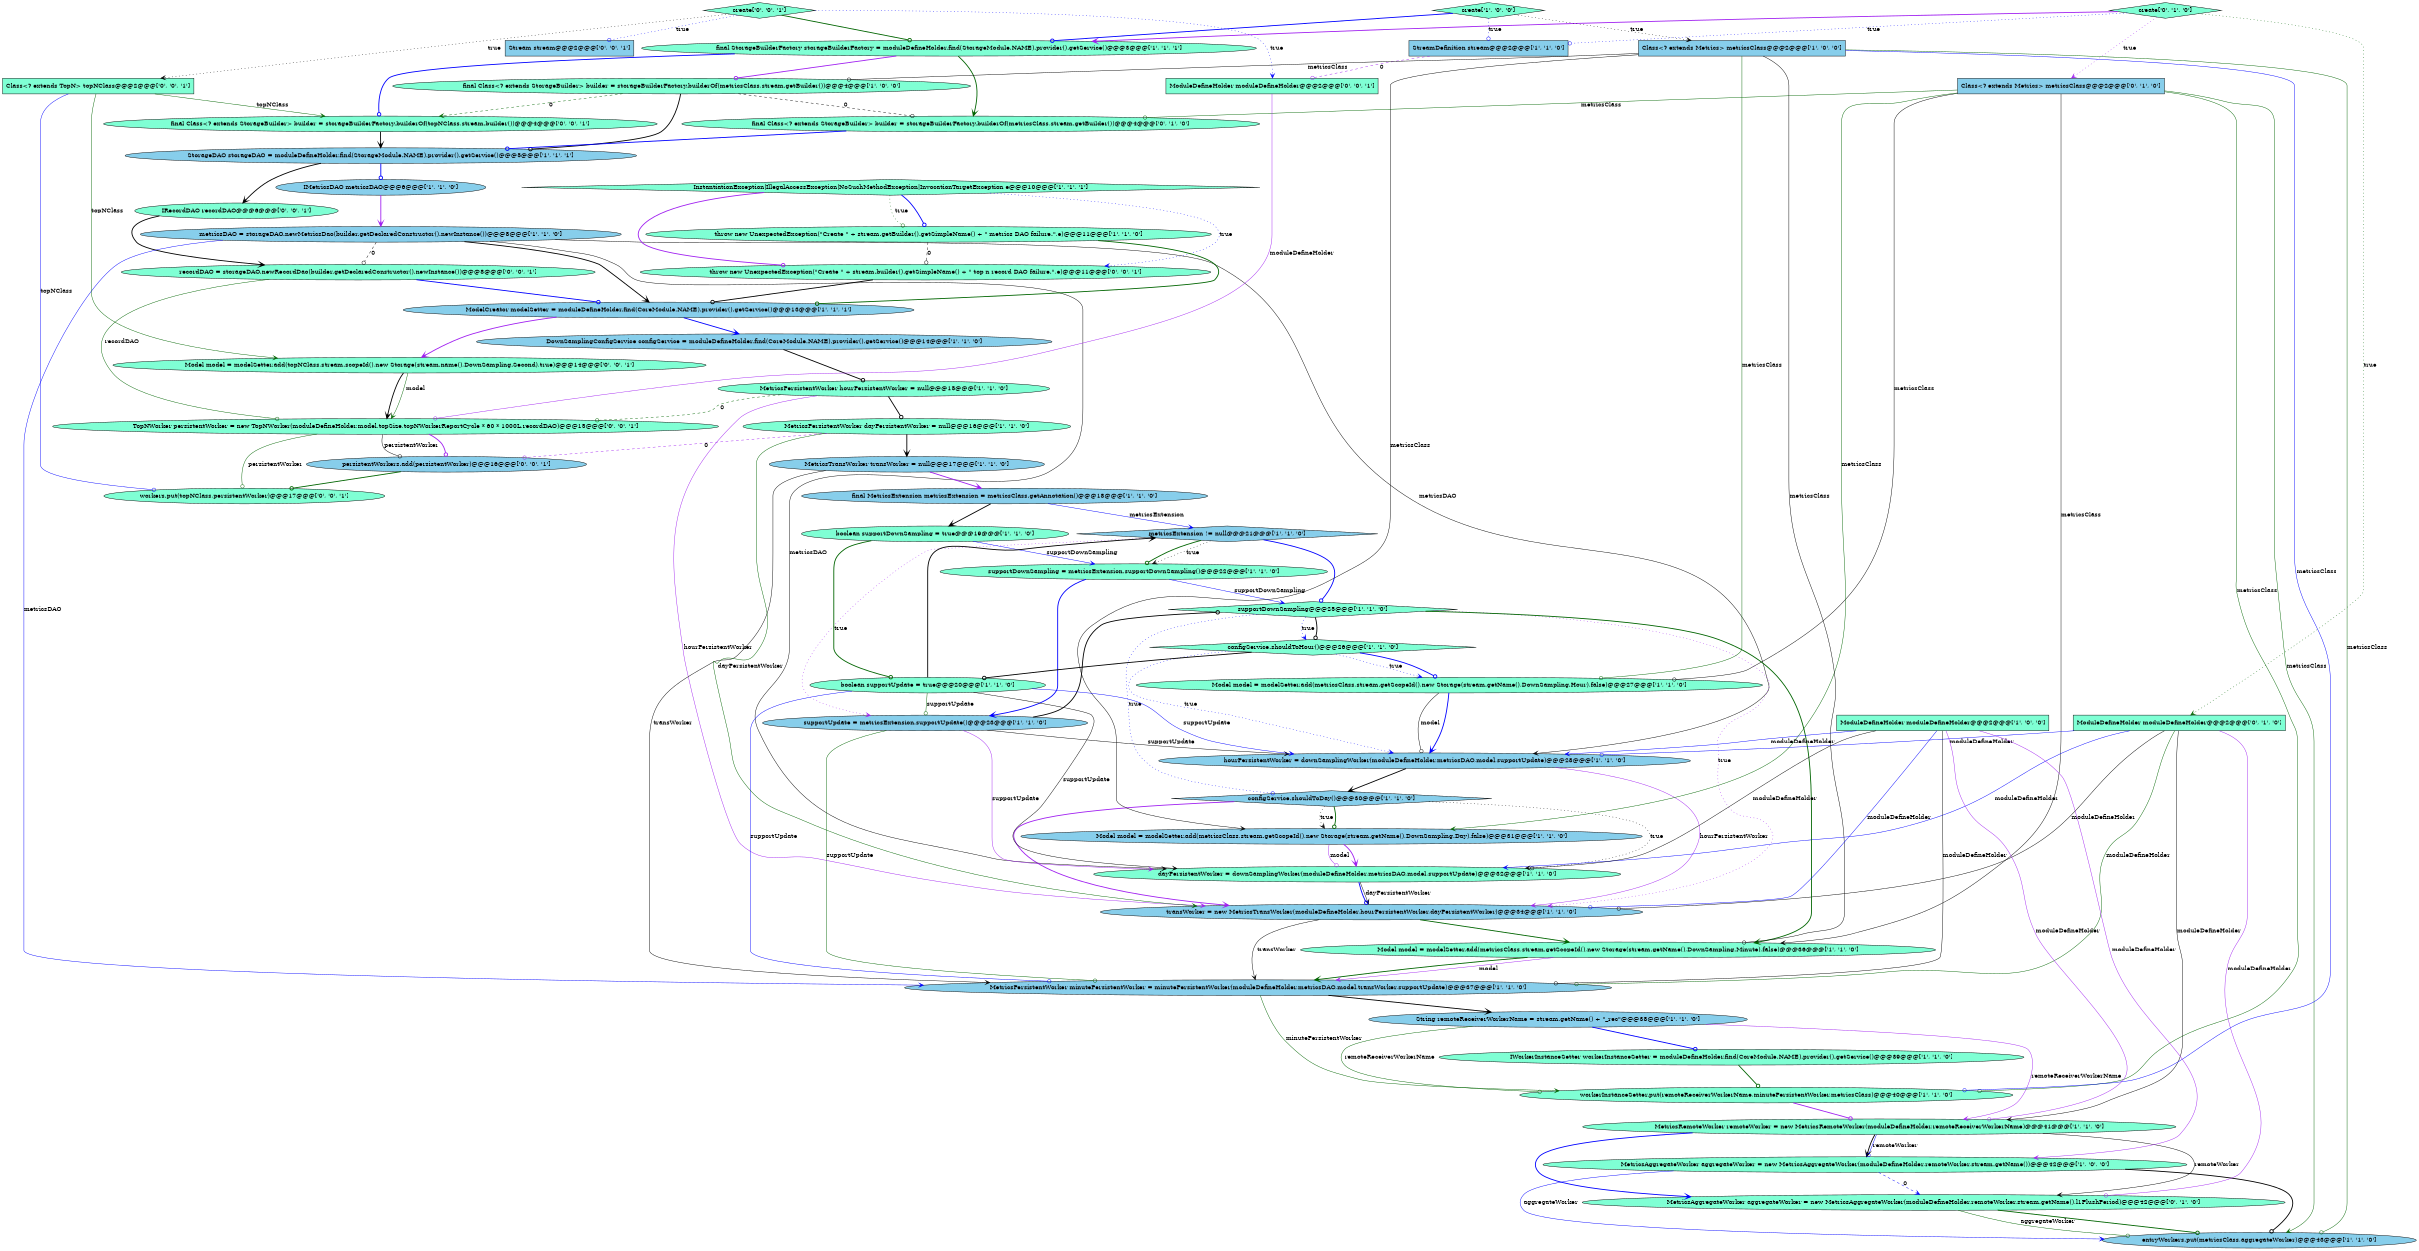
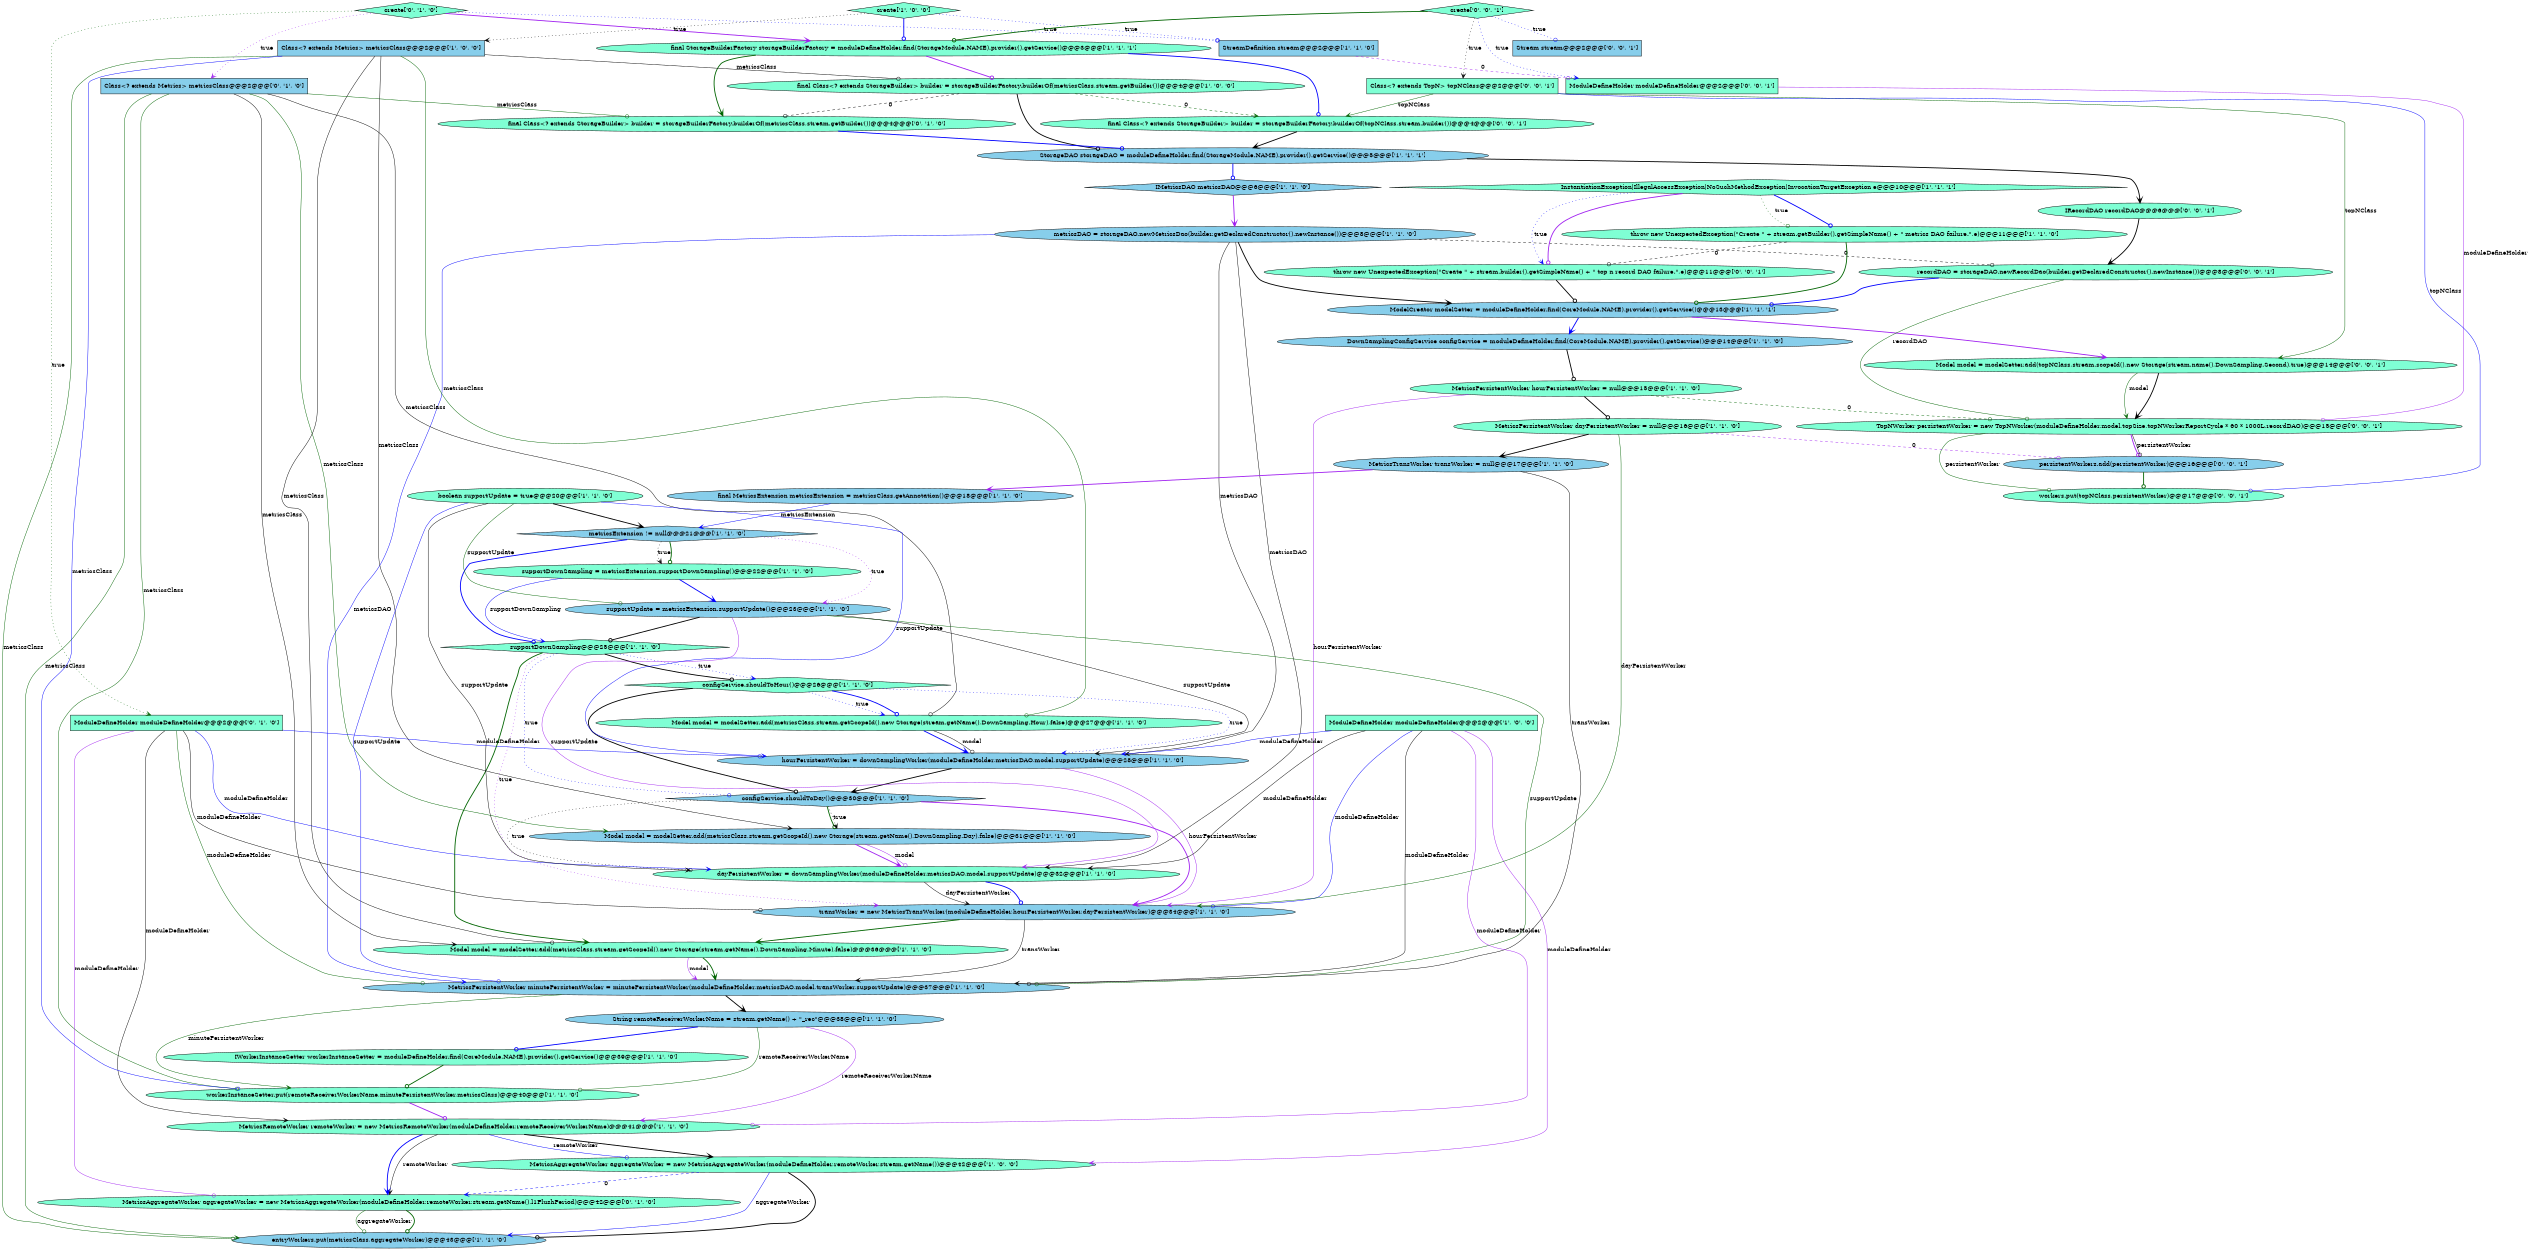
  digraph {
    node [fillcolor=aquamarine shape=ellipse style=filled]
    edge [arrowhead=vee color=black style=solid]
    n1 [label="MetricsAggregateWorker aggregateWorker = new MetricsAggregateWorker(moduleDefineHolder,remoteWorker,stream.getName())@@@42@@@['1', '0', '0']"]
    n2 [label="MetricsAggregateWorker aggregateWorker = new MetricsAggregateWorker(moduleDefineHolder,remoteWorker,stream.getName(),l1FlushPeriod)@@@42@@@['0', '1', '0']"]
    n3 [fillcolor=skyblue label="entryWorkers.put(metricsClass,aggregateWorker)@@@43@@@['1', '1', '0']"]
    n4 [fillcolor=skyblue label="ModelCreator modelSetter = moduleDefineHolder.find(CoreModule.NAME).provider().getService()@@@13@@@['1', '1', '1']"]
    n5 [label="Model model = modelSetter.add(topNClass,stream.scopeId(),new Storage(stream.name(),DownSampling.Second),true)@@@14@@@['0', '0', '1']"]
    n6 [fillcolor=skyblue label="DownSamplingConfigService configService = moduleDefineHolder.find(CoreModule.NAME).provider().getService()@@@14@@@['1', '1', '0']"]
    n7 [label="TopNWorker persistentWorker = new TopNWorker(moduleDefineHolder,model,topSize,topNWorkerReportCycle * 60 * 1000L,recordDAO)@@@15@@@['0', '0', '1']"]
    n8 [label="MetricsPersistentWorker hourPersistentWorker = null@@@15@@@['1', '1', '0']"]
    n9 [fillcolor=skyblue label="transWorker = new MetricsTransWorker(moduleDefineHolder,hourPersistentWorker,dayPersistentWorker)@@@34@@@['1', '1', '0']"]
    n10 [fillcolor=skyblue label="MetricsPersistentWorker minutePersistentWorker = minutePersistentWorker(moduleDefineHolder,metricsDAO,model,transWorker,supportUpdate)@@@37@@@['1', '1', '0']"]
    n11 [label="Model model = modelSetter.add(metricsClass,stream.getScopeId(),new Storage(stream.getName(),DownSampling.Minute),false)@@@36@@@['1', '1', '0']"]
    n12 [fillcolor=skyblue label="String remoteReceiverWorkerName = stream.getName() + \"_rec\"@@@38@@@['1', '1', '0']"]
    n13 [label="workerInstanceSetter.put(remoteReceiverWorkerName,minutePersistentWorker,metricsClass)@@@40@@@['1', '1', '0']"]
    n14 [label="final Class<? extends StorageBuilder> builder = storageBuilderFactory.builderOf(metricsClass,stream.getBuilder())@@@4@@@['1', '0', '0']"]
    n15 [fillcolor=skyblue label="StorageDAO storageDAO = moduleDefineHolder.find(StorageModule.NAME).provider().getService()@@@5@@@['1', '1', '1']"]
    n16 [label="final Class<? extends StorageBuilder> builder = storageBuilderFactory.builderOf(metricsClass,stream.getBuilder())@@@4@@@['0', '1', '0']"]
    n17 [label="final Class<? extends StorageBuilder> builder = storageBuilderFactory.builderOf(topNClass,stream.builder())@@@4@@@['0', '0', '1']"]
    n18 [label="IRecordDAO recordDAO@@@6@@@['0', '0', '1']"]
-   n19 [fillcolor=skyblue label="IMetricsDAO metricsDAO@@@6@@@['1', '1', '0']"]
+   n19 [fillcolor=skyblue label="IMetricsDAO metricsDAO@@@6@@@['1', '1', '0']" shape=diamond]
    n20 [label="IWorkerInstanceSetter workerInstanceSetter = moduleDefineHolder.find(CoreModule.NAME).provider().getService()@@@39@@@['1', '1', '0']"]
    n21 [label="MetricsRemoteWorker remoteWorker = new MetricsRemoteWorker(moduleDefineHolder,remoteReceiverWorkerName)@@@41@@@['1', '1', '0']"]
    n22 [label="Model model = modelSetter.add(metricsClass,stream.getScopeId(),new Storage(stream.getName(),DownSampling.Hour),false)@@@27@@@['1', '1', '0']"]
    n23 [fillcolor=skyblue label="hourPersistentWorker = downSamplingWorker(moduleDefineHolder,metricsDAO,model,supportUpdate)@@@28@@@['1', '1', '0']"]
    n24 [fillcolor=skyblue label="configService.shouldToDay()@@@30@@@['1', '1', '0']" shape=diamond]
    n25 [label="recordDAO = storageDAO.newRecordDao(builder.getDeclaredConstructor().newInstance())@@@8@@@['0', '0', '1']"]
    n26 [fillcolor=skyblue label="metricsDAO = storageDAO.newMetricsDao(builder.getDeclaredConstructor().newInstance())@@@8@@@['1', '1', '0']"]
    n27 [label="create['0', '1', '0']" shape=diamond]
    n28 [fillcolor=skyblue label="StreamDefinition stream@@@2@@@['1', '1', '0']" shape=box]
    n29 [fillcolor=skyblue label="Class<? extends Metrics> metricsClass@@@2@@@['0', '1', '0']" shape=box]
    n30 [label="ModuleDefineHolder moduleDefineHolder@@@2@@@['0', '1', '0']" shape=box]
    n31 [label="final StorageBuilderFactory storageBuilderFactory = moduleDefineHolder.find(StorageModule.NAME).provider().getService()@@@3@@@['1', '1', '1']"]
    n32 [label="ModuleDefineHolder moduleDefineHolder@@@2@@@['0', '0', '1']" shape=box]
    n33 [fillcolor=skyblue label="Model model = modelSetter.add(metricsClass,stream.getScopeId(),new Storage(stream.getName(),DownSampling.Day),false)@@@31@@@['1', '1', '0']"]
    n34 [label="dayPersistentWorker = downSamplingWorker(moduleDefineHolder,metricsDAO,model,supportUpdate)@@@32@@@['1', '1', '0']"]
    n35 [label="Class<? extends TopN> topNClass@@@2@@@['0', '0', '1']" shape=box]
    n36 [label="workers.put(topNClass,persistentWorker)@@@17@@@['0', '0', '1']"]
    n37 [fillcolor=skyblue label="metricsExtension != null@@@21@@@['1', '1', '0']" shape=diamond]
    n38 [label="supportDownSampling = metricsExtension.supportDownSampling()@@@22@@@['1', '1', '0']"]
    n39 [label="supportDownSampling@@@25@@@['1', '1', '0']" shape=diamond]
    n40 [fillcolor=skyblue label="supportUpdate = metricsExtension.supportUpdate()@@@23@@@['1', '1', '0']"]
    n41 [label="configService.shouldToHour()@@@26@@@['1', '1', '0']" shape=diamond]
    n42 [fillcolor=skyblue label="persistentWorkers.add(persistentWorker)@@@16@@@['0', '0', '1']"]
    n43 [fillcolor=skyblue label="MetricsTransWorker transWorker = null@@@17@@@['1', '1', '0']"]
    n44 [fillcolor=skyblue label="final MetricsExtension metricsExtension = metricsClass.getAnnotation()@@@18@@@['1', '1', '0']"]
-   n45 [label="boolean supportDownSampling = true@@@19@@@['1', '1', '0']"]
    n46 [label="InstantiationException|IllegalAccessException|NoSuchMethodException|InvocationTargetException e@@@10@@@['1', '1', '1']" shape=diamond]
    n47 [label="throw new UnexpectedException(\"Create \" + stream.builder().getSimpleName() + \" top n record DAO failure.\",e)@@@11@@@['0', '0', '1']"]
    n48 [label="throw new UnexpectedException(\"Create \" + stream.getBuilder().getSimpleName() + \" metrics DAO failure.\",e)@@@11@@@['1', '1', '0']"]
    n49 [fillcolor=skyblue label="Class<? extends Metrics> metricsClass@@@2@@@['1', '0', '0']" shape=box]
    n50 [label="boolean supportUpdate = true@@@20@@@['1', '1', '0']"]
    n51 [label="create['1', '0', '0']" shape=diamond]
    n52 [label="ModuleDefineHolder moduleDefineHolder@@@2@@@['1', '0', '0']" shape=box]
    n53 [label="MetricsPersistentWorker dayPersistentWorker = null@@@16@@@['1', '1', '0']"]
    n54 [fillcolor=skyblue label="Stream stream@@@2@@@['0', '0', '1']" shape=box]
    n55 [label="create['0', '0', '1']" shape=diamond]
    n1 -> n2 [color=blue label=0 style=dashed]
    n1 -> n3 [arrowhead=odot style=bold]
    n1 -> n3 [color=blue label=aggregateWorker]
    n2 -> n3 [arrowhead=odot color=darkgreen style=bold]
    n2 -> n3 [arrowhead=odot color=darkgreen label=aggregateWorker]
    n4 -> n5 [color=purple style=bold]
    n4 -> n6 [color=blue style=bold]
    n5 -> n7 [style=bold]
    n5 -> n7 [color=darkgreen label=model]
    n6 -> n8 [arrowhead=odot style=bold]
    n7 -> n36 [arrowhead=odot color=darkgreen label=persistentWorker]
    n7 -> n42 [arrowhead=odot color=purple style=bold]
    n7 -> n42 [arrowhead=odot label=persistentWorker]
    n8 -> n7 [arrowhead=odot color=darkgreen label=0 style=dashed]
    n8 -> n9 [color=purple label=hourPersistentWorker]
    n8 -> n53 [arrowhead=odot style=bold]
    n9 -> n10 [label=transWorker]
    n9 -> n11 [color=darkgreen style=bold]
    n10 -> n12 [style=bold]
    n10 -> n13 [color=darkgreen label=minutePersistentWorker]
    n11 -> n10 [color=darkgreen style=bold]
    n11 -> n10 [color=purple label=model]
    n12 -> n13 [arrowhead=odot color=darkgreen label=remoteReceiverWorkerName]
    n12 -> n20 [arrowhead=odot color=blue style=bold]
    n12 -> n21 [color=purple label=remoteReceiverWorkerName]
    n13 -> n21 [arrowhead=odot color=purple style=bold]
    n14 -> n15 [arrowhead=odot style=bold]
    n14 -> n16 [arrowhead=odot label=0 style=dashed]
    n14 -> n17 [color=darkgreen label=0 style=dashed]
    n15 -> n18 [style=bold]
    n15 -> n19 [arrowhead=odot color=blue style=bold]
    n16 -> n15 [arrowhead=odot color=blue style=bold]
    n17 -> n15 [style=bold]
    n18 -> n25 [style=bold]
    n19 -> n26 [color=purple style=bold]
    n20 -> n13 [arrowhead=odot color=darkgreen style=bold]
    n21 -> n1 [style=bold]
    n21 -> n1 [arrowhead=odot color=blue label=remoteWorker]
    n21 -> n2 [label=remoteWorker]
    n21 -> n2 [color=blue style=bold]
    n22 -> n23 [color=blue style=bold]
    n22 -> n23 [arrowhead=odot label=model]
    n23 -> n9 [color=purple label=hourPersistentWorker]
    n23 -> n24 [style=bold]
    n24 -> n9 [color=purple style=bold]
    n24 -> n33 [arrowhead=odot color=darkgreen style=bold]
    n24 -> n33 [label=true style=dotted]
    n24 -> n34 [arrowhead=odot label=true style=dotted]
    n25 -> n4 [arrowhead=odot color=blue style=bold]
    n25 -> n7 [arrowhead=odot color=darkgreen label=recordDAO]
    n26 -> n4 [style=bold]
    n26 -> n10 [color=blue label=metricsDAO]
    n26 -> n23 [label=metricsDAO]
    n26 -> n25 [arrowhead=odot label=0 style=dashed]
    n26 -> n34 [label=metricsDAO]
    n27 -> n28 [arrowhead=odot color=blue label=true style=dotted]
    n27 -> n29 [color=purple label=true style=dotted]
    n27 -> n30 [color=darkgreen label=true style=dotted]
    n27 -> n31 [color=purple style=bold]
    n28 -> n32 [arrowhead=odot color=purple label=0 style=dashed]
    n29 -> n3 [color=darkgreen label=metricsClass]
    n29 -> n11 [label=metricsClass]
    n29 -> n13 [arrowhead=odot color=darkgreen label=metricsClass]
    n29 -> n16 [arrowhead=odot color=darkgreen label=metricsClass]
    n29 -> n22 [arrowhead=odot label=metricsClass]
    n29 -> n33 [color=darkgreen label=metricsClass]
    n30 -> n2 [arrowhead=odot color=purple label=moduleDefineHolder]
    n30 -> n9 [arrowhead=odot label=moduleDefineHolder]
    n30 -> n10 [arrowhead=odot color=darkgreen label=moduleDefineHolder]
    n30 -> n21 [label=moduleDefineHolder]
    n30 -> n23 [arrowhead=odot color=blue label=moduleDefineHolder]
    n30 -> n34 [color=blue label=moduleDefineHolder]
    n31 -> n14 [arrowhead=odot color=purple style=bold]
    n31 -> n16 [color=darkgreen style=bold]
    n31 -> n17 [arrowhead=odot color=blue style=bold]
    n32 -> n7 [arrowhead=odot color=purple label=moduleDefineHolder]
    n33 -> n34 [color=purple style=bold]
    n33 -> n34 [arrowhead=odot color=purple label=model]
    n34 -> n9 [label=dayPersistentWorker]
    n34 -> n9 [arrowhead=odot color=blue style=bold]
    n35 -> n5 [color=darkgreen label=topNClass]
    n35 -> n17 [color=darkgreen label=topNClass]
    n35 -> n36 [arrowhead=odot color=blue label=topNClass]
    n37 -> n38 [label=true style=dotted]
    n37 -> n38 [arrowhead=odot color=darkgreen style=bold]
    n37 -> n39 [arrowhead=odot color=blue style=bold]
    n37 -> n40 [color=purple label=true style=dotted]
    n38 -> n39 [color=blue label=supportDownSampling]
    n38 -> n40 [color=blue style=bold]
    n39 -> n9 [color=purple label=true style=dotted]
    n39 -> n11 [color=darkgreen style=bold]
    n39 -> n24 [arrowhead=odot color=blue label=true style=dotted]
    n39 -> n41 [arrowhead=odot style=bold]
    n39 -> n41 [color=blue label=true style=dotted]
    n40 -> n10 [arrowhead=odot color=darkgreen label=supportUpdate]
    n40 -> n23 [label=supportUpdate]
    n40 -> n34 [color=purple label=supportUpdate]
    n40 -> n39 [arrowhead=odot style=bold]
    n41 -> n22 [color=blue label=true style=dotted]
    n41 -> n22 [arrowhead=odot color=blue style=bold]
    n41 -> n23 [color=blue label=true style=dotted]
-   n41 -> n50 [arrowhead=odot style=bold]
+   n41 -> n24 [arrowhead=odot style=bold]
    n42 -> n36 [arrowhead=odot color=darkgreen style=bold]
    n43 -> n10 [label=transWorker]
    n43 -> n44 [color=purple style=bold]
    n44 -> n37 [color=blue label=metricsExtension]
-   n44 -> n45 [style=bold]
-   n45 -> n38 [color=blue label=supportDownSampling]
-   n45 -> n50 [arrowhead=odot color=darkgreen style=bold]
    n46 -> n47 [arrowhead=odot color=purple style=bold]
    n46 -> n47 [color=blue label=true style=dotted]
    n46 -> n48 [arrowhead=odot color=blue style=bold]
    n46 -> n48 [arrowhead=odot color=darkgreen label=true style=dotted]
    n47 -> n4 [arrowhead=odot style=bold]
    n48 -> n4 [arrowhead=odot color=darkgreen style=bold]
    n48 -> n47 [arrowhead=odot label=0 style=dashed]
    n49 -> n3 [arrowhead=odot color=darkgreen label=metricsClass]
    n49 -> n11 [arrowhead=odot label=metricsClass]
    n49 -> n13 [arrowhead=odot color=blue label=metricsClass]
    n49 -> n14 [arrowhead=odot label=metricsClass]
    n49 -> n22 [arrowhead=odot color=darkgreen label=metricsClass]
    n49 -> n33 [label=metricsClass]
    n50 -> n10 [arrowhead=odot color=blue label=supportUpdate]
    n50 -> n23 [color=blue label=supportUpdate]
    n50 -> n34 [label=supportUpdate]
    n50 -> n37 [style=bold]
    n50 -> n40 [arrowhead=odot color=darkgreen label=supportUpdate]
    n51 -> n28 [arrowhead=odot color=blue label=true style=dotted]
    n51 -> n31 [arrowhead=odot color=blue style=bold]
    n51 -> n49 [label=true style=dotted]
    n52 -> n1 [color=purple label=moduleDefineHolder]
    n52 -> n9 [arrowhead=odot color=blue label=moduleDefineHolder]
    n52 -> n10 [arrowhead=odot label=moduleDefineHolder]
    n52 -> n21 [arrowhead=odot color=purple label=moduleDefineHolder]
    n52 -> n23 [color=blue label=moduleDefineHolder]
    n52 -> n34 [label=moduleDefineHolder]
    n53 -> n9 [color=darkgreen label=dayPersistentWorker]
    n53 -> n42 [arrowhead=odot color=purple label=0 style=dashed]
    n53 -> n43 [style=bold]
    n55 -> n31 [arrowhead=odot color=darkgreen style=bold]
    n55 -> n32 [color=blue label=true style=dotted]
    n55 -> n35 [label=true style=dotted]
    n55 -> n54 [arrowhead=odot color=blue label=true style=dotted]
  }
